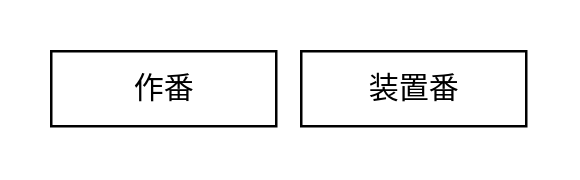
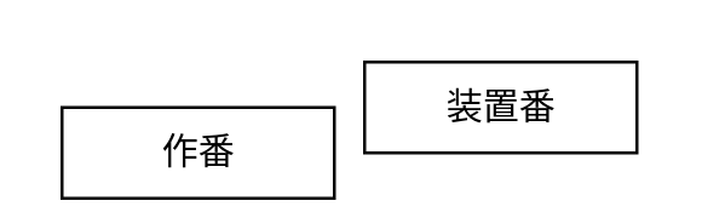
  <mxCell id="0" />
  <mxCell id="1" parent="0" />
- <mxCell id="2" value="作番" style="html=1;" vertex="1" parent="1"><mxGeometry x="20" y="20" width="90" height="30" as="geometry" /></mxCell>
+ <mxCell id="2" value="作番" style="html=1;" vertex="1" parent="1"><mxGeometry x="20" y="35" width="90" height="30" as="geometry" /></mxCell>
  <mxCell id="3" value="装置番" style="html=1;" vertex="1" parent="1"><mxGeometry x="120" y="20" width="90" height="30" as="geometry" /></mxCell>
